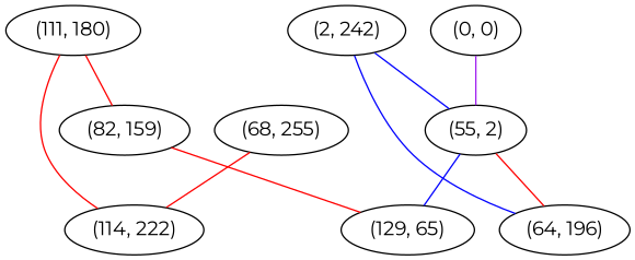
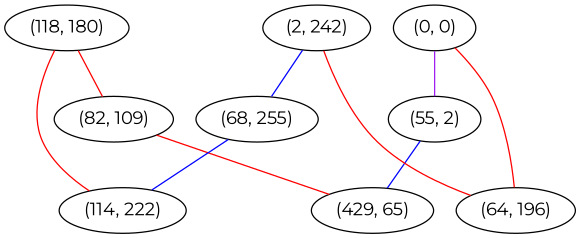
  graph {
    fontname=Montserrat
    node [fontname=Montserrat]
    edge [color=red fontname=Montserrat weight=1]
-   "(118, 180)" [label="(111, 180)"]
-   "(82, 109)" [label="(82, 159)"]
+   "(118, 180)"
+   "(82, 109)"
    "(114, 222)"
-   "(129, 65)"
+   "(129, 65)" [label="(429, 65)"]
    n5 [label="(55, 2)"]
    "(0, 0)"
    "(64, 196)"
    "(2, 242)"
    "(68, 255)"
    "(118, 180)" -- "(82, 109)"
    "(118, 180)" -- "(114, 222)"
    "(82, 109)" -- "(129, 65)"
    n5 -- "(129, 65)" [color=blue weight=3]
-   n5 -- "(64, 196)"
+   "(0, 0)" -- "(64, 196)"
    "(0, 0)" -- n5 [color=purple weight=4]
-   "(2, 242)" -- "(64, 196)" [color=blue]
-   "(2, 242)" -- n5 [color=blue weight=3]
-   "(68, 255)" -- "(114, 222)"
+   "(2, 242)" -- "(64, 196)"
+   "(2, 242)" -- "(68, 255)" [color=blue weight=3]
+   "(68, 255)" -- "(114, 222)" [color=blue]
  }
